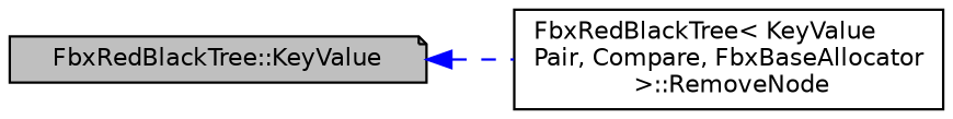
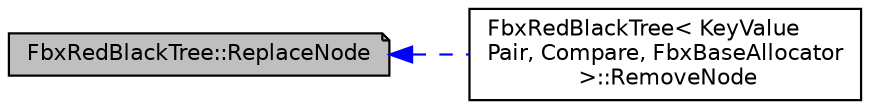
  digraph {
    rankdir=LR
    fontname="DejaVu Sans"
    node [color=black fontname="DejaVu Sans" fontsize=10 style=filled]
-   n1 [fillcolor=grey75 fontcolor=black height=0.2 label="FbxRedBlackTree::KeyValue" shape=note width=0.4]
+   n1 [fillcolor=grey75 fontcolor=black height=0.2 label="FbxRedBlackTree::ReplaceNode" shape=note width=0.4]
    n2 [fillcolor=white height=0.2 label="FbxRedBlackTree\< KeyValue\lPair, Compare, FbxBaseAllocator\l \>::RemoveNode" shape=box width=0.4]
    n1 -> n2 [color=blue dir=back fontname="DejaVu Sans" fontsize=10 labelfontname=Helvetica labelfontsize=10 style=dashed]
  }
